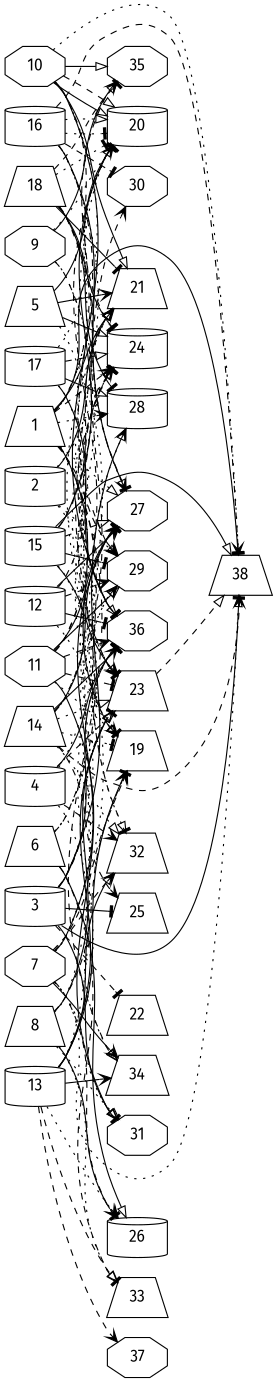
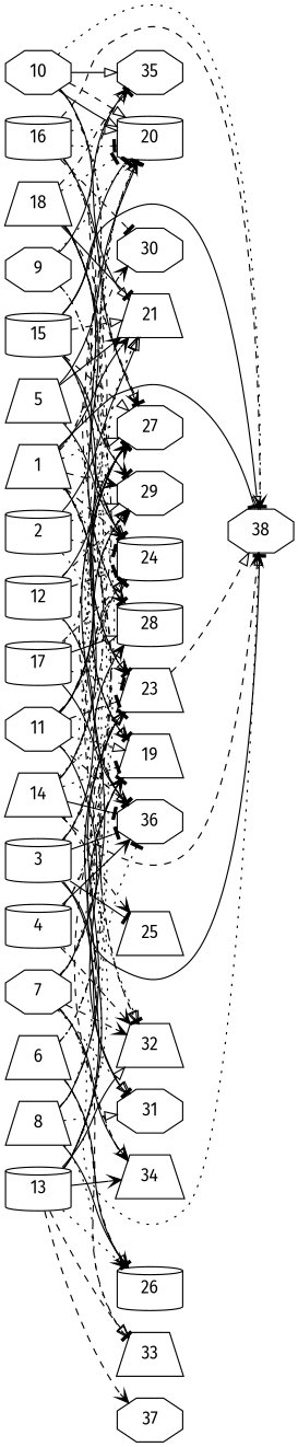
  digraph {
    fontname="Fira Sans"
    rankdir=LR
    node [alpha=0.17 fontname="Fira Sans" shape=trapezium]
    edge [arrowhead=onormal fontname="Fira Sans" style=solid]
    1 [alpha=0.05 expect_size=4324573653565939712]
    19 [alpha=0.10 expect_size=19522567942920308]
    20 [alpha=0.18 expect_size=234002886458517487616 shape=cylinder]
    21 [alpha=0.16 expect_size=8888628215614230528]
    24 [alpha=0.11 expect_size=5288663862994424 shape=cylinder]
    27 [alpha=0.09 expect_size=34043101495761852 shape=octagon]
    28 [expect_size=120070397247881216000 shape=cylinder]
    29 [alpha=0.12 expect_size=65380899169469136 shape=octagon]
    32 [alpha=0.06 expect_size=12226244971927618]
    34 [alpha=0.05 expect_size=15420489728000000000000]
    35 [alpha=0.05 expect_size=402174348494284783616 shape=octagon]
-   38 [expect_size=7809990053072515072]
+   38 [expect_size=7809990053072515072 shape=octagon]
    2 [alpha=0.15 expect_size=188842360298325147648 shape=cylinder]
    23 [alpha=0.20 expect_size=796235433182933024768]
    3 [alpha=0.14 expect_size=5087195593961239478272 shape=cylinder]
-   22 [alpha=0.16 expect_size=45235720361867214848]
    25 [alpha=0.14 expect_size=646937531530814848]
    31 [alpha=0.02 expect_size=5139741899533156 shape=octagon]
    36 [alpha=0.15 expect_size=21719459560914076 shape=octagon]
    4 [alpha=0.10 expect_size=1866302856420467712 shape=cylinder]
    5 [alpha=0.13 expect_size=9668750468957377396736]
    6 [alpha=0.13 expect_size=63929292687816112]
    26 [alpha=0.14 expect_size=2022937114477615644672 shape=cylinder]
    33 [alpha=0.13 expect_size=31028184747047988]
    7 [expect_size=4867195917925299200 shape=octagon]
    8 [alpha=0.10 expect_size=110358833605084128]
    9 [alpha=0.03 expect_size=60644275561900802048 shape=octagon]
    10 [alpha=0.18 expect_size=1273633072156808052736 shape=octagon]
    11 [alpha=0.11 expect_size=404303658967424303104 shape=octagon]
    12 [alpha=0.19 expect_size=758689407714898176 shape=cylinder]
    13 [alpha=0.06 expect_size=89167682212808192 shape=cylinder]
    37 [alpha=0.01 expect_size=63673701665934960 shape=octagon]
    14 [alpha=0.13 expect_size=1033284140354076]
    30 [expect_size=23917652364766140 shape=octagon]
    15 [alpha=0.11 expect_size=10701647689456054960128 shape=cylinder]
    16 [alpha=0.15 expect_size=2076435708989547776 shape=cylinder]
    17 [alpha=0.15 expect_size=61499830826268704 shape=cylinder]
    18 [alpha=0.14 expect_size=83357706910461136]
    1 -> 19
    1 -> 20 [arrowhead=tee style=dotted]
    1 -> 21 [arrowhead=vee]
    1 -> 24 [arrowhead=vee style=dashed]
    1 -> 27 [style=dotted]
    1 -> 28 [arrowhead=vee style=dotted]
    1 -> 29 [arrowhead=vee style=dashed]
    1 -> 32 [style=dashed]
    1 -> 34 [style=dashed]
    1 -> 35 [arrowhead=vee style=dashed]
    1 -> 38 [arrowhead=tee]
    2 -> 21
    2 -> 24 [arrowhead=tee style=dotted]
    2 -> 29 [style=dotted]
    2 -> 23 [style=dotted]
    23 -> 38 [style=dashed]
    3 -> 27 [arrowhead=vee style=dotted]
    3 -> 28
    3 -> 38 [arrowhead=tee]
    3 -> 23 [arrowhead=tee style=dashed]
-   3 -> 22 [arrowhead=tee style=dashed]
    3 -> 25 [arrowhead=tee]
    3 -> 31
    3 -> 36 [arrowhead=tee]
    4 -> 21 [style=dotted]
    4 -> 32 [arrowhead=vee style=dashed]
    4 -> 34 [style=dotted]
    4 -> 23 [style=dashed]
    4 -> 36 [arrowhead=vee]
    5 -> 20 [arrowhead=tee]
    5 -> 21 [arrowhead=vee]
    5 -> 24
    5 -> 32 [arrowhead=tee style=dotted]
    6 -> 24 [style=dashed]
    6 -> 28 [arrowhead=vee style=dotted]
    6 -> 29 [arrowhead=vee style=dotted]
    6 -> 26
    6 -> 33 [arrowhead=tee style=dashed]
    7 -> 19 [arrowhead=vee style=dashed]
    7 -> 21 [style=dotted]
    7 -> 27 [arrowhead=tee]
    7 -> 29 [style=dotted]
    7 -> 32 [arrowhead=vee style=dashed]
    7 -> 34 [arrowhead=vee]
    7 -> 38 [style=dotted]
    7 -> 31 [style=dotted]
    7 -> 26 [arrowhead=tee style=dashed]
    8 -> 19 [arrowhead=vee style=dashed]
    8 -> 20 [arrowhead=tee style=dotted]
    8 -> 23
    8 -> 31 [style=dotted]
    8 -> 26 [arrowhead=vee]
    8 -> 33 [style=dotted]
    9 -> 19 [style=dotted]
    9 -> 20 [arrowhead=tee style=dotted]
    9 -> 35
    9 -> 23 [arrowhead=vee style=dashed]
    10 -> 20
    10 -> 20 [style=dashed]
    10 -> 21
    10 -> 24 [arrowhead=tee style=dashed]
    10 -> 27 [arrowhead=vee style=dotted]
    10 -> 35
    10 -> 38 [arrowhead=tee style=dotted]
-   10 -> 36 [arrowhead=tee]
    11 -> 19 [style=dotted]
    11 -> 20 [style=dashed]
-   11 -> 24 [arrowhead=vee style=dashed]
+   11 -> 24 [arrowhead=tee style=dashed]
    11 -> 27 [arrowhead=tee]
    11 -> 29
    11 -> 23 [arrowhead=tee style=dashed]
    11 -> 31 [arrowhead=tee]
    11 -> 36 [arrowhead=vee style=dashed]
    12 -> 19 [arrowhead=tee style=dotted]
    12 -> 24 [arrowhead=tee style=dashed]
    12 -> 27 [arrowhead=vee]
    12 -> 29 [arrowhead=vee style=dashed]
    12 -> 36 [arrowhead=tee]
    13 -> 19 [arrowhead=tee]
    13 -> 24 [style=dotted]
    13 -> 32
    13 -> 34 [arrowhead=vee]
    13 -> 23
    13 -> 36 [arrowhead=tee style=dotted]
    13 -> 26 [arrowhead=vee style=dotted]
    13 -> 33 [style=dashed]
    13 -> 37 [arrowhead=vee style=dashed]
    14 -> 19 [arrowhead=tee style=dotted]
    14 -> 24 [arrowhead=tee style=dotted]
    14 -> 27 [arrowhead=tee]
    14 -> 32 [style=dotted]
    14 -> 38 [arrowhead=vee style=dashed]
    14 -> 23 [style=dotted]
    14 -> 25 [arrowhead=vee style=dashed]
    14 -> 36 [arrowhead=tee]
    14 -> 30 [arrowhead=vee style=dashed]
    15 -> 19 [arrowhead=vee style=dotted]
    15 -> 20 [arrowhead=tee]
    15 -> 21 [style=dashed]
    15 -> 27 [style=dashed]
    15 -> 29 [arrowhead=tee]
    15 -> 38
    15 -> 23 [arrowhead=vee]
    16 -> 20 [arrowhead=tee style=dotted]
    16 -> 20 [style=dotted]
    16 -> 27
    16 -> 29 [arrowhead=vee style=dashed]
    16 -> 38 [arrowhead=vee style=dashed]
    16 -> 23 [arrowhead=tee style=dotted]
    16 -> 30 [arrowhead=tee style=dashed]
    17 -> 20 [arrowhead=vee style=dotted]
    17 -> 24 [style=dashed]
    17 -> 28
    17 -> 23 [arrowhead=tee style=dotted]
    17 -> 36 [arrowhead=tee]
    18 -> 20 [arrowhead=tee style=dotted]
    18 -> 21 [arrowhead=tee]
    18 -> 24 [arrowhead=tee]
    18 -> 27 [arrowhead=tee style=dashed]
    18 -> 28 [arrowhead=tee]
    18 -> 35 [arrowhead=tee style=dashed]
    18 -> 36 [style=dashed]
  }
